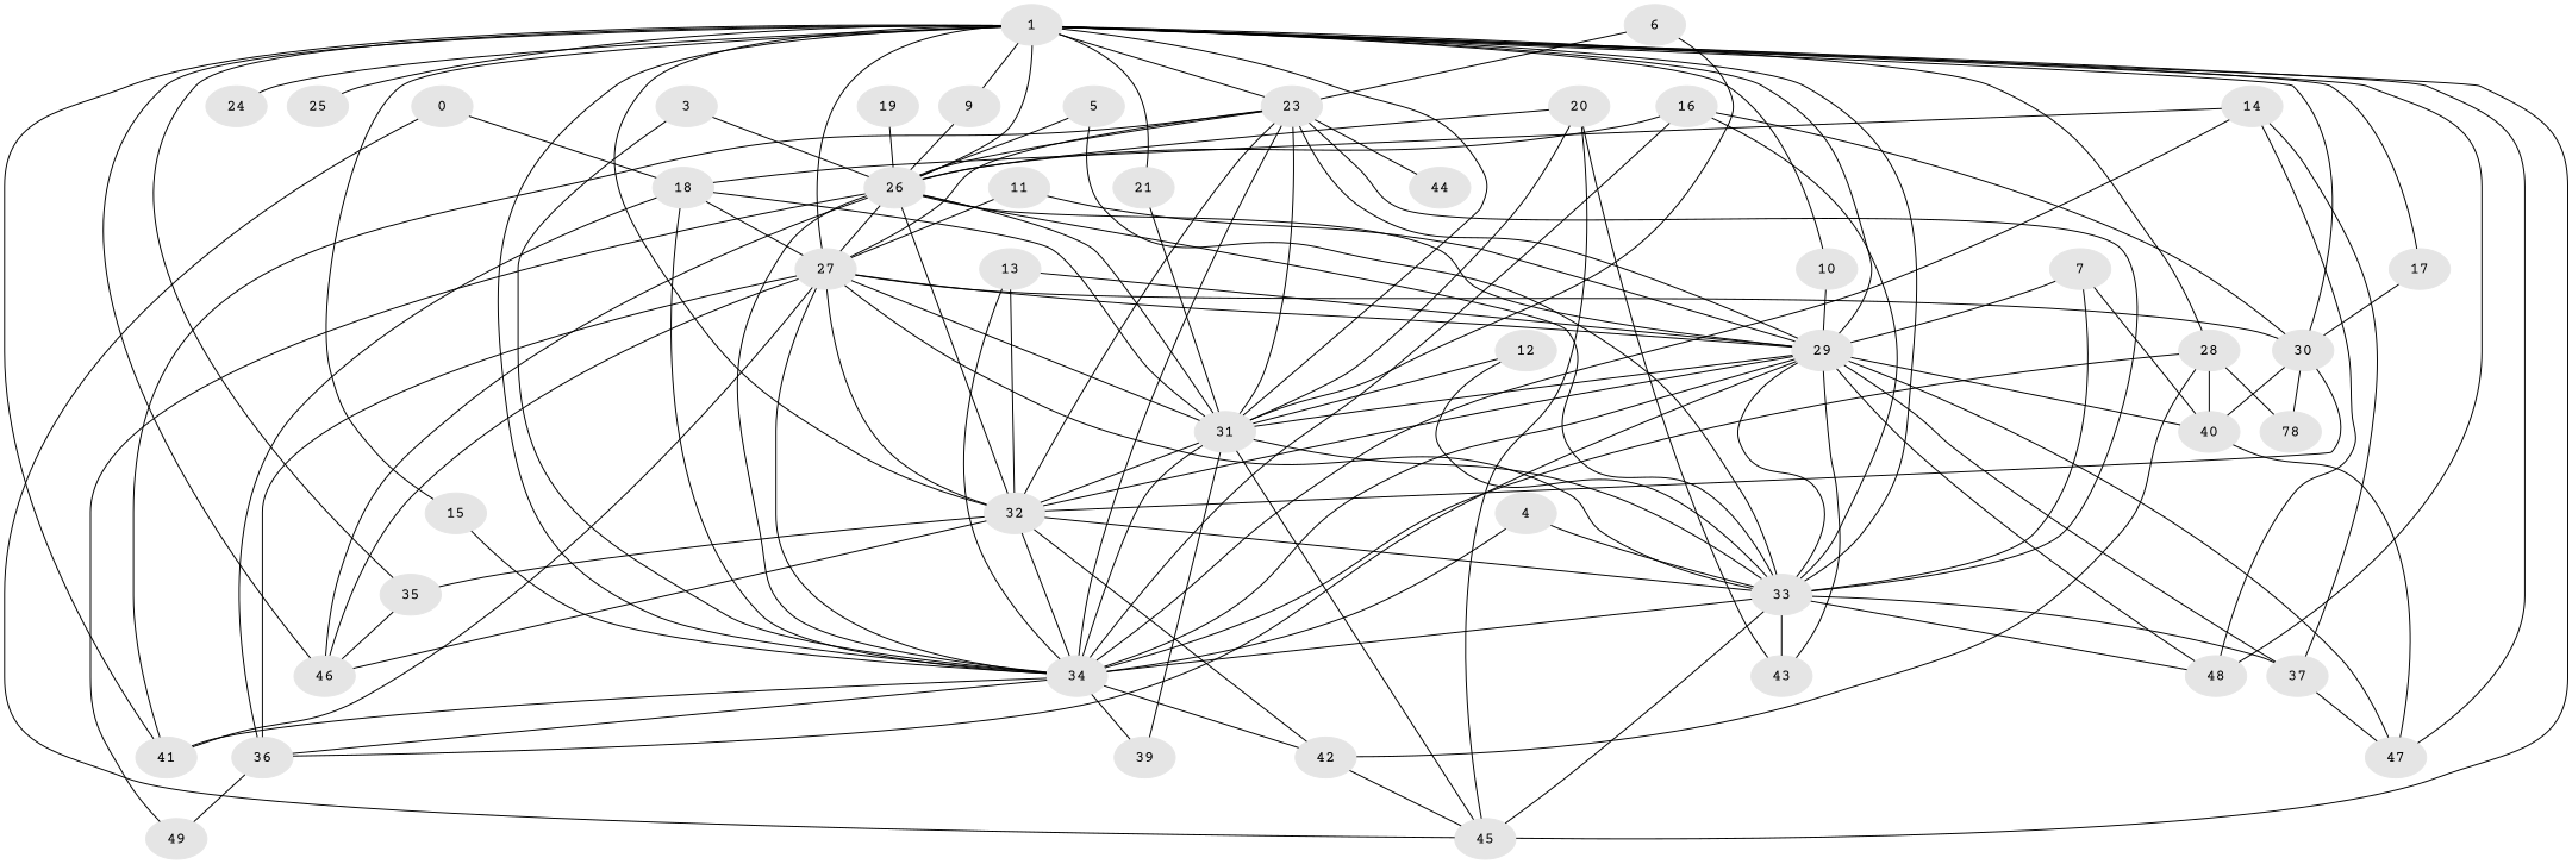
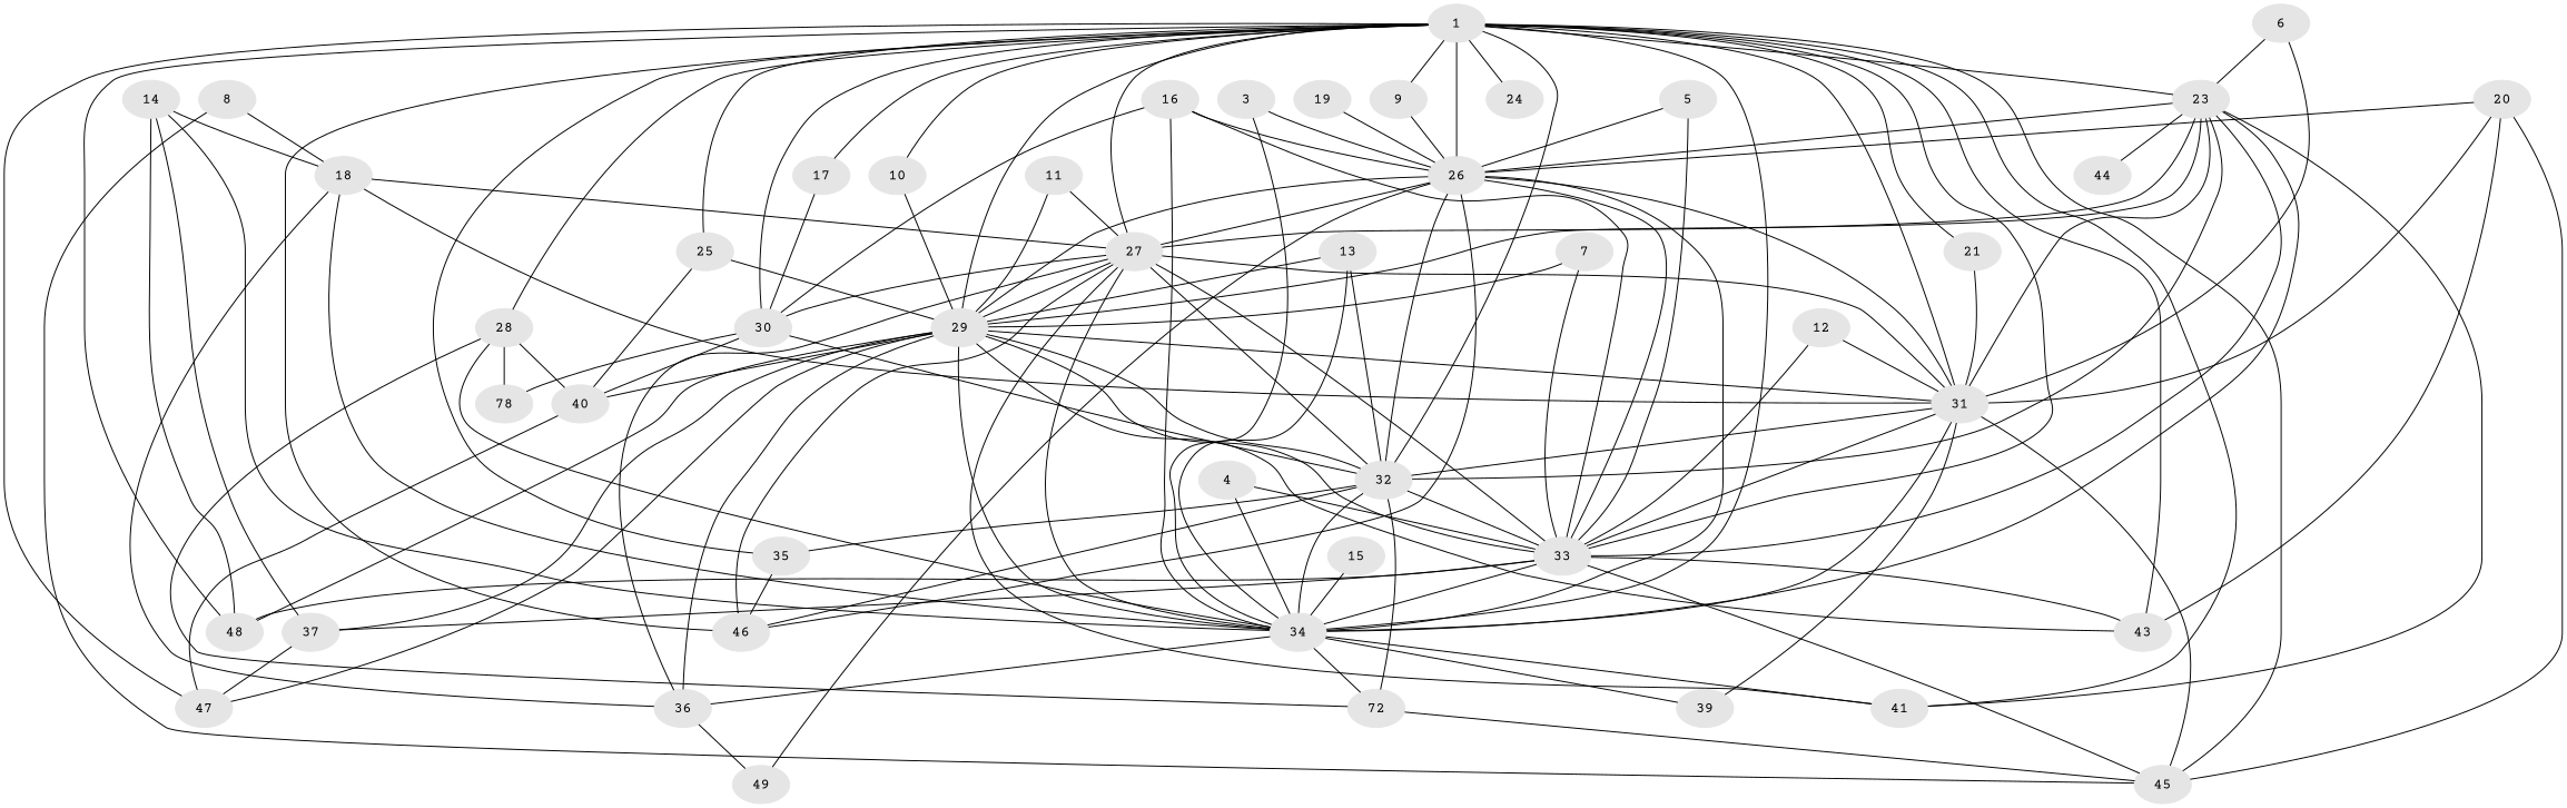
  graph {
    fontname="Courier Prime"
    node [color=gray90 fontname="Courier Prime" style=filled]
    edge [fontname="Courier Prime" weight=1.0]
    1
    9
    10
    15
    17
    21
    23
    24
    25
    26
    27
    28
    29
    30
    31
    32
    33
    34
    35
    41
    45
    46
    47
    48
    44
    49
    36
    40
    n29 [label=78]
-   42
+   42 [label=72]
    37
    43
    39
    3
    4
    5
    6
    7
-   8 [label=0]
+   8
    18
    11
    12
    13
    14
    16
    19
    20
    1 -- 9
    1 -- 10
-   1 -- 15
+   1 -- 43
    1 -- 17
    1 -- 21
    1 -- 23 [weight=2.0]
    1 -- 24 [weight=2.0]
    1 -- 25
    1 -- 26 [weight=4.0]
    1 -- 27 [weight=3.0]
    1 -- 28
    1 -- 29 [weight=3.0]
    1 -- 30 [weight=2.0]
    1 -- 31 [weight=2.0]
    1 -- 32 [weight=2.0]
    1 -- 33 [weight=3.0]
    1 -- 34 [weight=2.0]
    1 -- 35
    1 -- 41
    1 -- 45
    1 -- 46 [weight=3.0]
    1 -- 47
    1 -- 48
    9 -- 26
    10 -- 29
    15 -- 34
    17 -- 30
    21 -- 31
    23 -- 26
    23 -- 27
    23 -- 29 [weight=3.0]
    23 -- 31 [weight=2.0]
    23 -- 32
    23 -- 33
    23 -- 34
    23 -- 41
    23 -- 44
+   25 -- 29
    26 -- 27
    26 -- 29
    26 -- 31
    26 -- 32
    26 -- 33
    26 -- 34 [weight=2.0]
    26 -- 46
    26 -- 49
    27 -- 29
    27 -- 30
    27 -- 31
    27 -- 32
    27 -- 33 [weight=2.0]
    27 -- 34
    27 -- 41
    27 -- 46
    27 -- 36
    28 -- 34
    28 -- 40
    28 -- n29
    28 -- 42
    29 -- 31 [weight=2.0]
    29 -- 32
    29 -- 33
    29 -- 34 [weight=3.0]
    29 -- 47
    29 -- 48
    29 -- 36
    29 -- 40
    29 -- 37
    29 -- 43
    30 -- 32
    30 -- 40
    30 -- n29
    31 -- 32
    31 -- 33
    31 -- 34 [weight=2.0]
    31 -- 45
    31 -- 39
    32 -- 33 [weight=2.0]
    32 -- 34
    32 -- 35
    32 -- 46
    32 -- 42
    33 -- 34
    33 -- 45
    33 -- 48
    33 -- 37
    33 -- 43
    34 -- 41
    34 -- 36
    34 -- 42
    34 -- 39
    35 -- 46
    36 -- 49
    40 -- 47
    42 -- 45
    37 -- 47
    3 -- 26
    3 -- 34
    4 -- 33
    4 -- 34
    5 -- 26
    5 -- 33
    6 -- 23
    6 -- 31
    7 -- 29
    7 -- 33
-   7 -- 40
+   25 -- 40
    8 -- 45
    8 -- 18
    18 -- 27
    18 -- 31
    18 -- 34
    18 -- 36
    11 -- 27
    11 -- 29
    12 -- 31
    12 -- 33
    13 -- 29
    13 -- 32
    13 -- 34
    14 -- 34
    14 -- 48
    14 -- 37
    14 -- 18
    16 -- 26
    16 -- 30
    16 -- 33
    16 -- 34
    19 -- 26
    20 -- 26
    20 -- 31
    20 -- 45
    20 -- 43
  }
